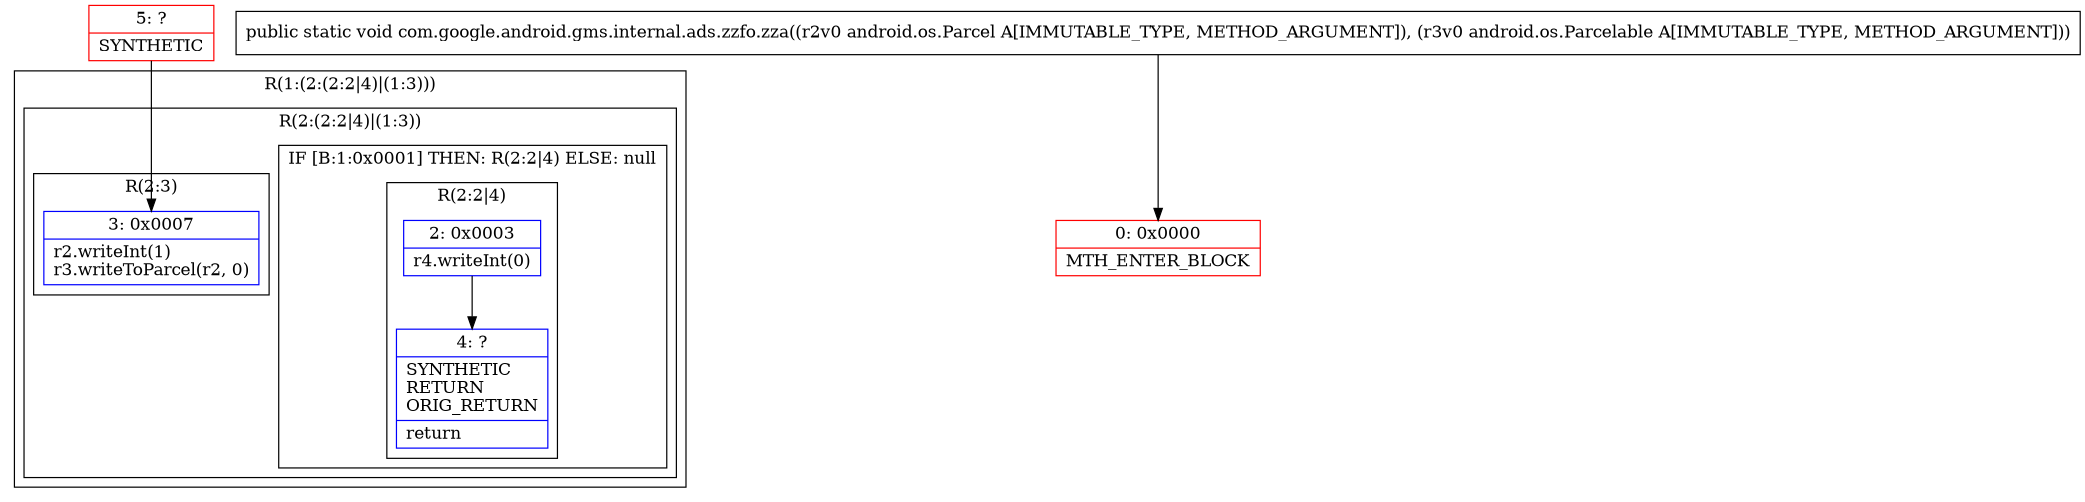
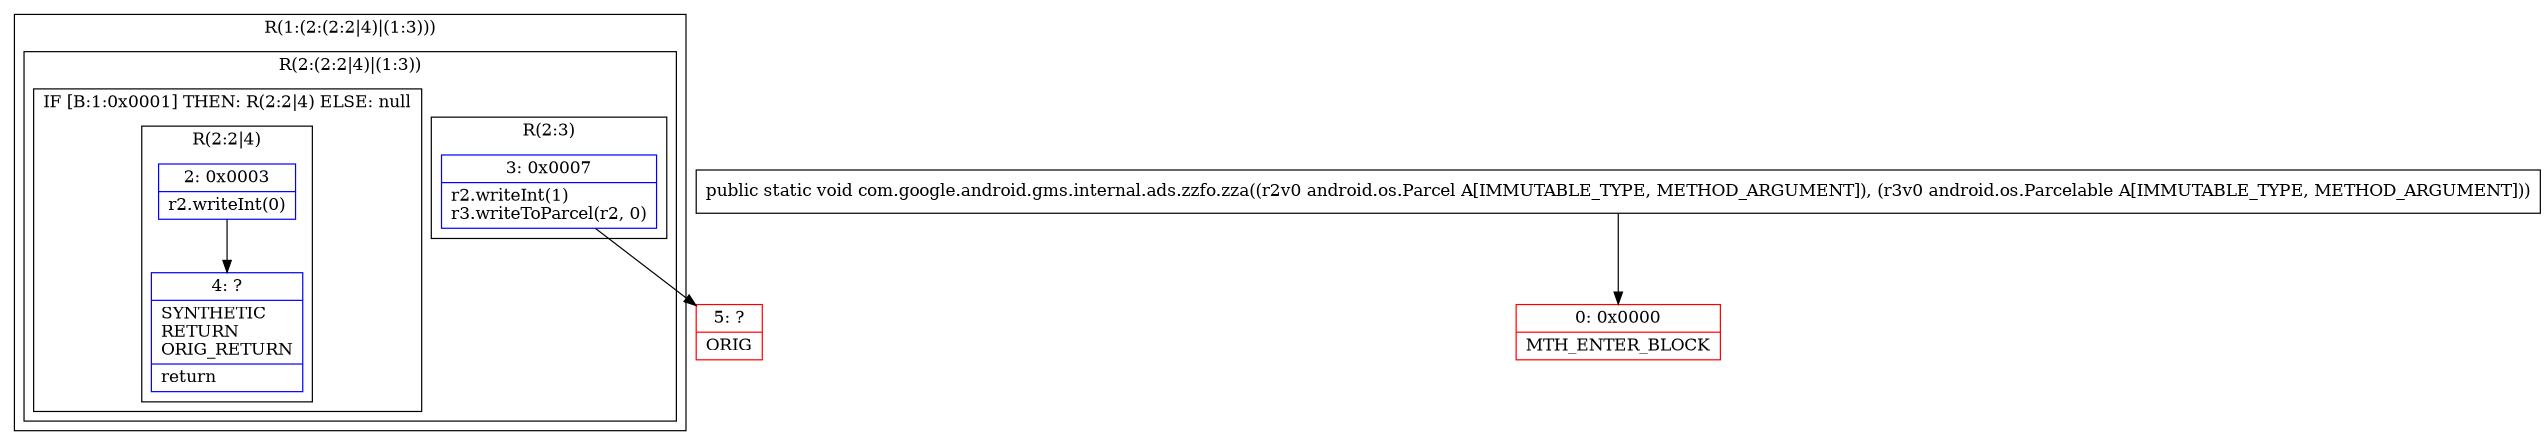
  digraph {
    node [color=blue shape=record]
-   n1 [label="{2\:\ 0x0003|r4.writeInt(0)\l}"]
+   n1 [label="{2\:\ 0x0003|r2.writeInt(0)\l}"]
    n2 [label="{4\:\ ?|SYNTHETIC\lRETURN\lORIG_RETURN\l|return\l}"]
    n3 [label="{3\:\ 0x0007|r2.writeInt(1)\lr3.writeToParcel(r2, 0)\l}"]
-   n4 [color=red label="{5\:\ ?|SYNTHETIC\l}"]
+   n4 [color=red label="{5\:\ ?|ORIG\l}"]
    n5 [color=red label="{0\:\ 0x0000|MTH_ENTER_BLOCK\l}"]
    n6 [label="{public static void com.google.android.gms.internal.ads.zzfo.zza((r2v0 android.os.Parcel A[IMMUTABLE_TYPE, METHOD_ARGUMENT]), (r3v0 android.os.Parcelable A[IMMUTABLE_TYPE, METHOD_ARGUMENT])) }" color=""]
    subgraph cluster_1 {
      label="R(1:(2:(2:2|4)|(1:3)))"
      subgraph cluster_2 {
        label="R(2:(2:2|4)|(1:3))"
        subgraph cluster_3 {
          label="IF [B:1:0x0001] THEN: R(2:2|4) ELSE: null"
          subgraph cluster_4 {
            label="R(2:2|4)"
            n1
            n2
          }
        }
        subgraph cluster_5 {
          label="R(2:3)"
          n3
        }
      }
    }
    n1 -> n2
-   n4 -> n3
+   n3 -> n4
    n6 -> n5
  }
